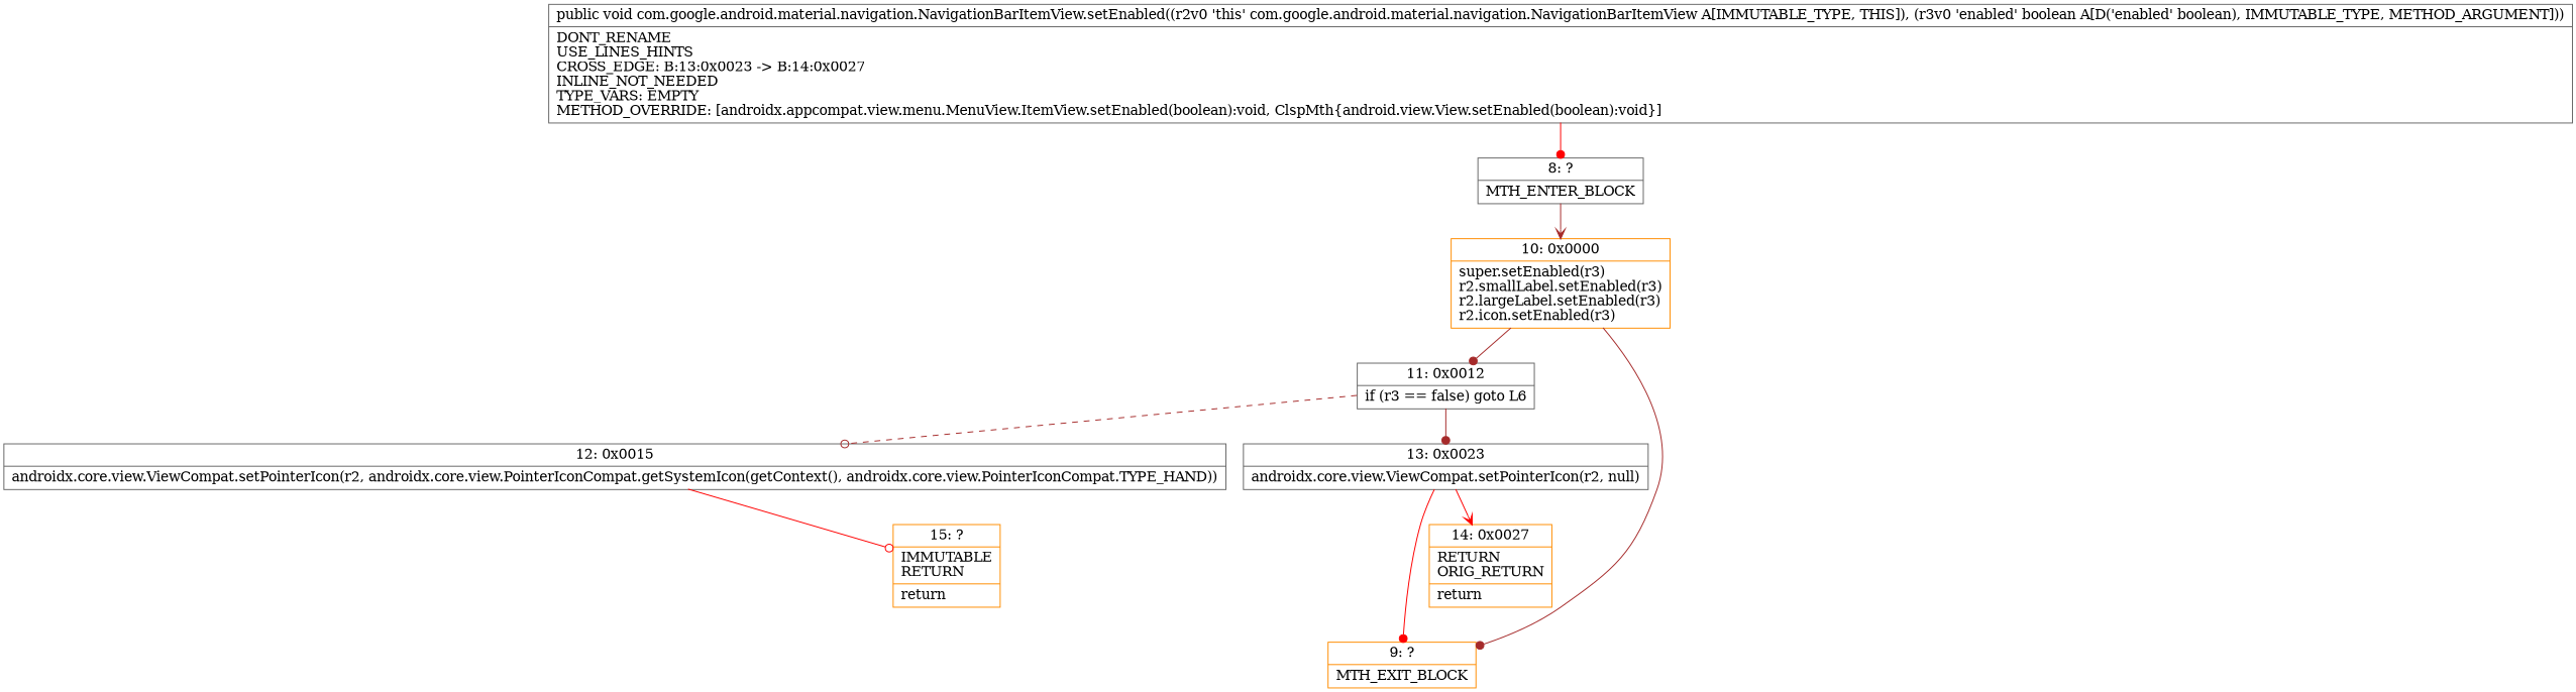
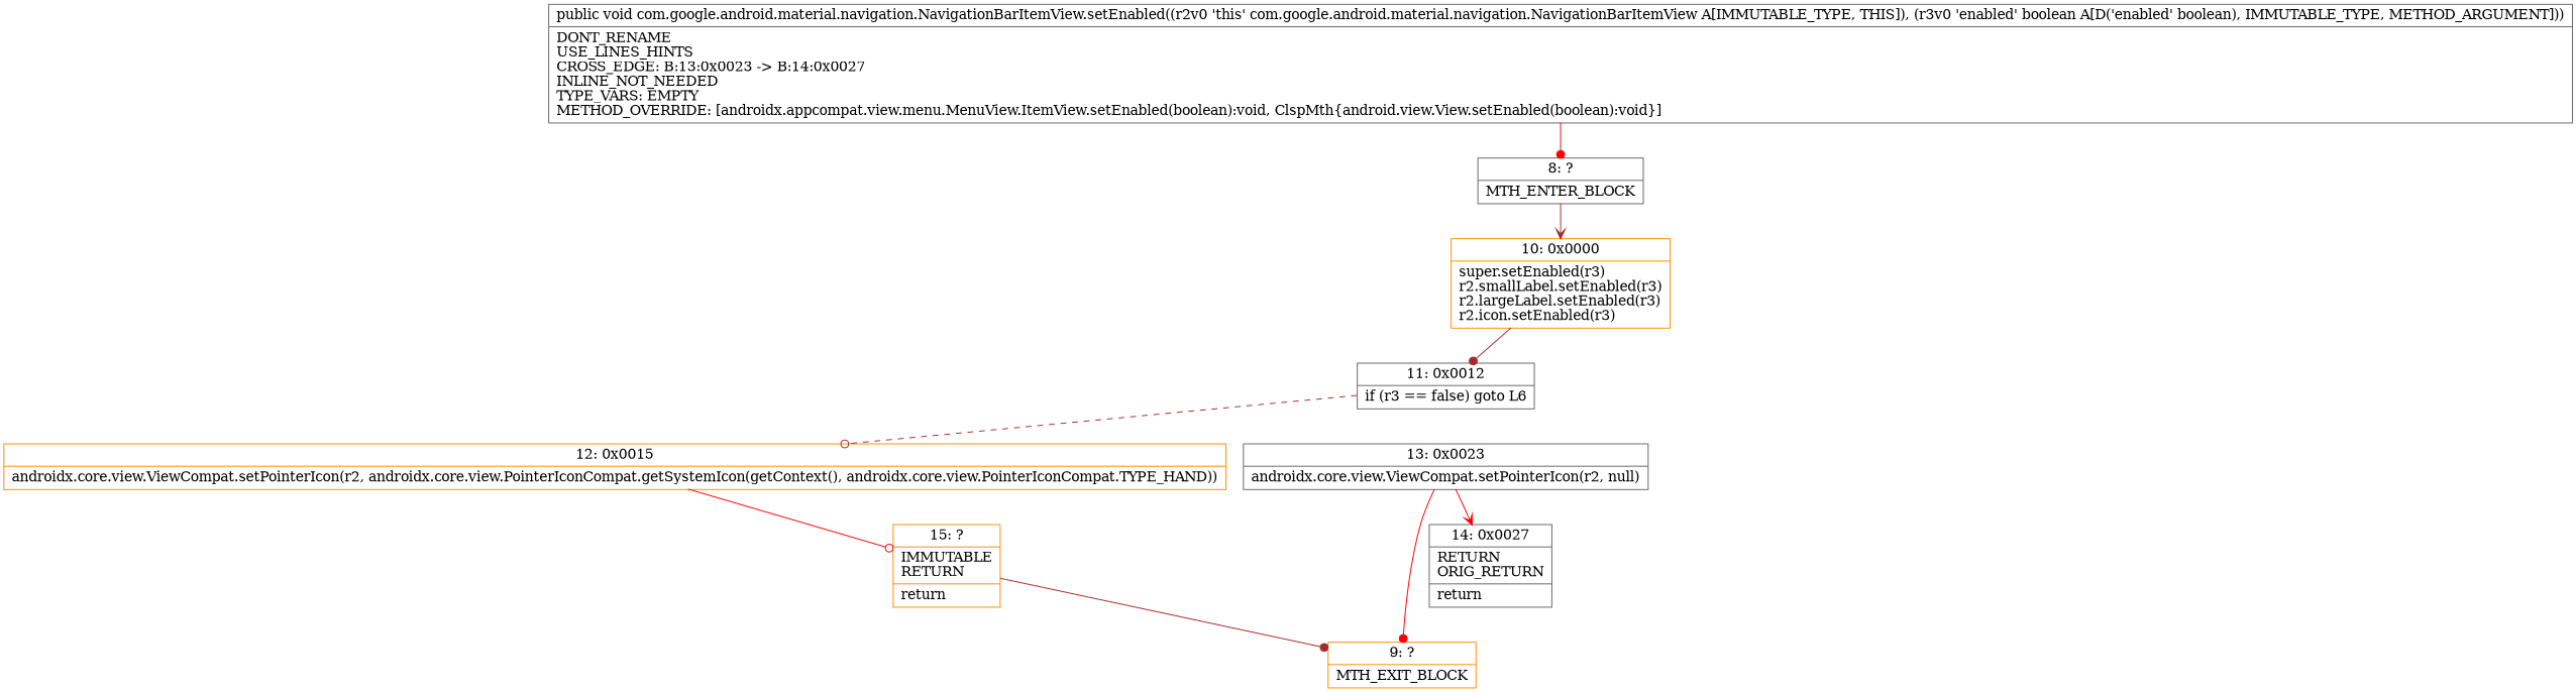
  digraph {
    node [color=gray40 shape=record]
    edge [arrowhead=dot color=brown]
    n1 [label="{8\:\ ?|MTH_ENTER_BLOCK\l}"]
    n2 [color=darkorange label="{10\:\ 0x0000|super.setEnabled(r3)\lr2.smallLabel.setEnabled(r3)\lr2.largeLabel.setEnabled(r3)\lr2.icon.setEnabled(r3)\l}"]
    n3 [label="{11\:\ 0x0012|if (r3 == false) goto L6\l}"]
-   n4 [label="{12\:\ 0x0015|androidx.core.view.ViewCompat.setPointerIcon(r2, androidx.core.view.PointerIconCompat.getSystemIcon(getContext(), androidx.core.view.PointerIconCompat.TYPE_HAND))\l}"]
+   n4 [color=darkorange label="{12\:\ 0x0015|androidx.core.view.ViewCompat.setPointerIcon(r2, androidx.core.view.PointerIconCompat.getSystemIcon(getContext(), androidx.core.view.PointerIconCompat.TYPE_HAND))\l}"]
    n5 [label="{13\:\ 0x0023|androidx.core.view.ViewCompat.setPointerIcon(r2, null)\l}"]
    n6 [color=darkorange label="{15\:\ ?|IMMUTABLE\lRETURN\l|return\l}"]
    n7 [color=darkorange label="{9\:\ ?|MTH_EXIT_BLOCK\l}"]
-   n8 [color=darkorange label="{14\:\ 0x0027|RETURN\lORIG_RETURN\l|return\l}"]
+   n8 [label="{14\:\ 0x0027|RETURN\lORIG_RETURN\l|return\l}"]
    n9 [label="{public void com.google.android.material.navigation.NavigationBarItemView.setEnabled((r2v0 'this' com.google.android.material.navigation.NavigationBarItemView A[IMMUTABLE_TYPE, THIS]), (r3v0 'enabled' boolean A[D('enabled' boolean), IMMUTABLE_TYPE, METHOD_ARGUMENT]))  | DONT_RENAME\lUSE_LINES_HINTS\lCROSS_EDGE: B:13:0x0023 \-\> B:14:0x0027\lINLINE_NOT_NEEDED\lTYPE_VARS: EMPTY\lMETHOD_OVERRIDE: [androidx.appcompat.view.menu.MenuView.ItemView.setEnabled(boolean):void, ClspMth\{android.view.View.setEnabled(boolean):void\}]\l}"]
    n1 -> n2 [arrowhead=vee]
    n2 -> n3
    n3 -> n4 [arrowhead=odot style=dashed]
-   n3 -> n5
    n4 -> n6 [arrowhead=odot color=red]
    n5 -> n7 [color=red]
    n5 -> n8 [arrowhead=vee color=red]
-   n2 -> n7
+   n6 -> n7
    n9 -> n1 [color=red]
  }
